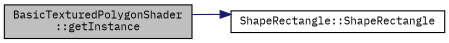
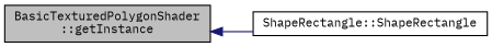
  digraph {
    rankdir=LR
    fontname="IBM Plex Mono"
    node [color=black fontname="IBM Plex Mono" fontsize=10 shape=record style=filled]
    n1 [fillcolor=grey75 fontcolor=black height=0.2 label="BasicTexturedPolygonShader\l::getInstance" width=0.4]
    n2 [fillcolor=white height=0.2 label="ShapeRectangle::ShapeRectangle" width=0.4]
-   n2 -> n1 [color=midnightblue dir=back fontname="IBM Plex Mono" fontsize=10 labelfontname=Helvetica labelfontsize=10 style=solid]
+   n1 -> n2 [color=midnightblue dir=back fontname="IBM Plex Mono" fontsize=10 labelfontname=Helvetica labelfontsize=10 style=solid]
  }
